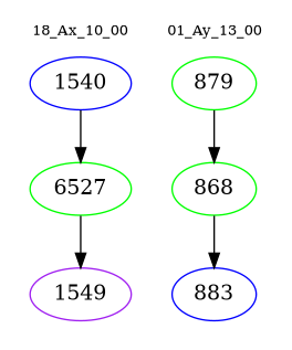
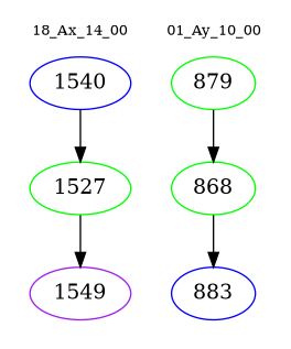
  digraph {
    node [color=green]
    edge [color=black]
    n1 [color=blue label=1540]
-   n2 [label=6527]
+   n2 [label=1527]
    n3 [color=purple label=1549]
    n4 [label=879]
    n5 [label=868]
    n6 [color=blue label=883]
    subgraph cluster_1 {
      color=white
      fontsize=10
-     label="18_Ax_10_00"
+     label="18_Ax_14_00"
      n1
      n2
      n3
    }
    subgraph cluster_2 {
      color=white
      fontsize=10
-     label="01_Ay_13_00"
+     label="01_Ay_10_00"
      n4
      n5
      n6
    }
    n1 -> n2
    n2 -> n3
    n4 -> n5
    n5 -> n6
  }
